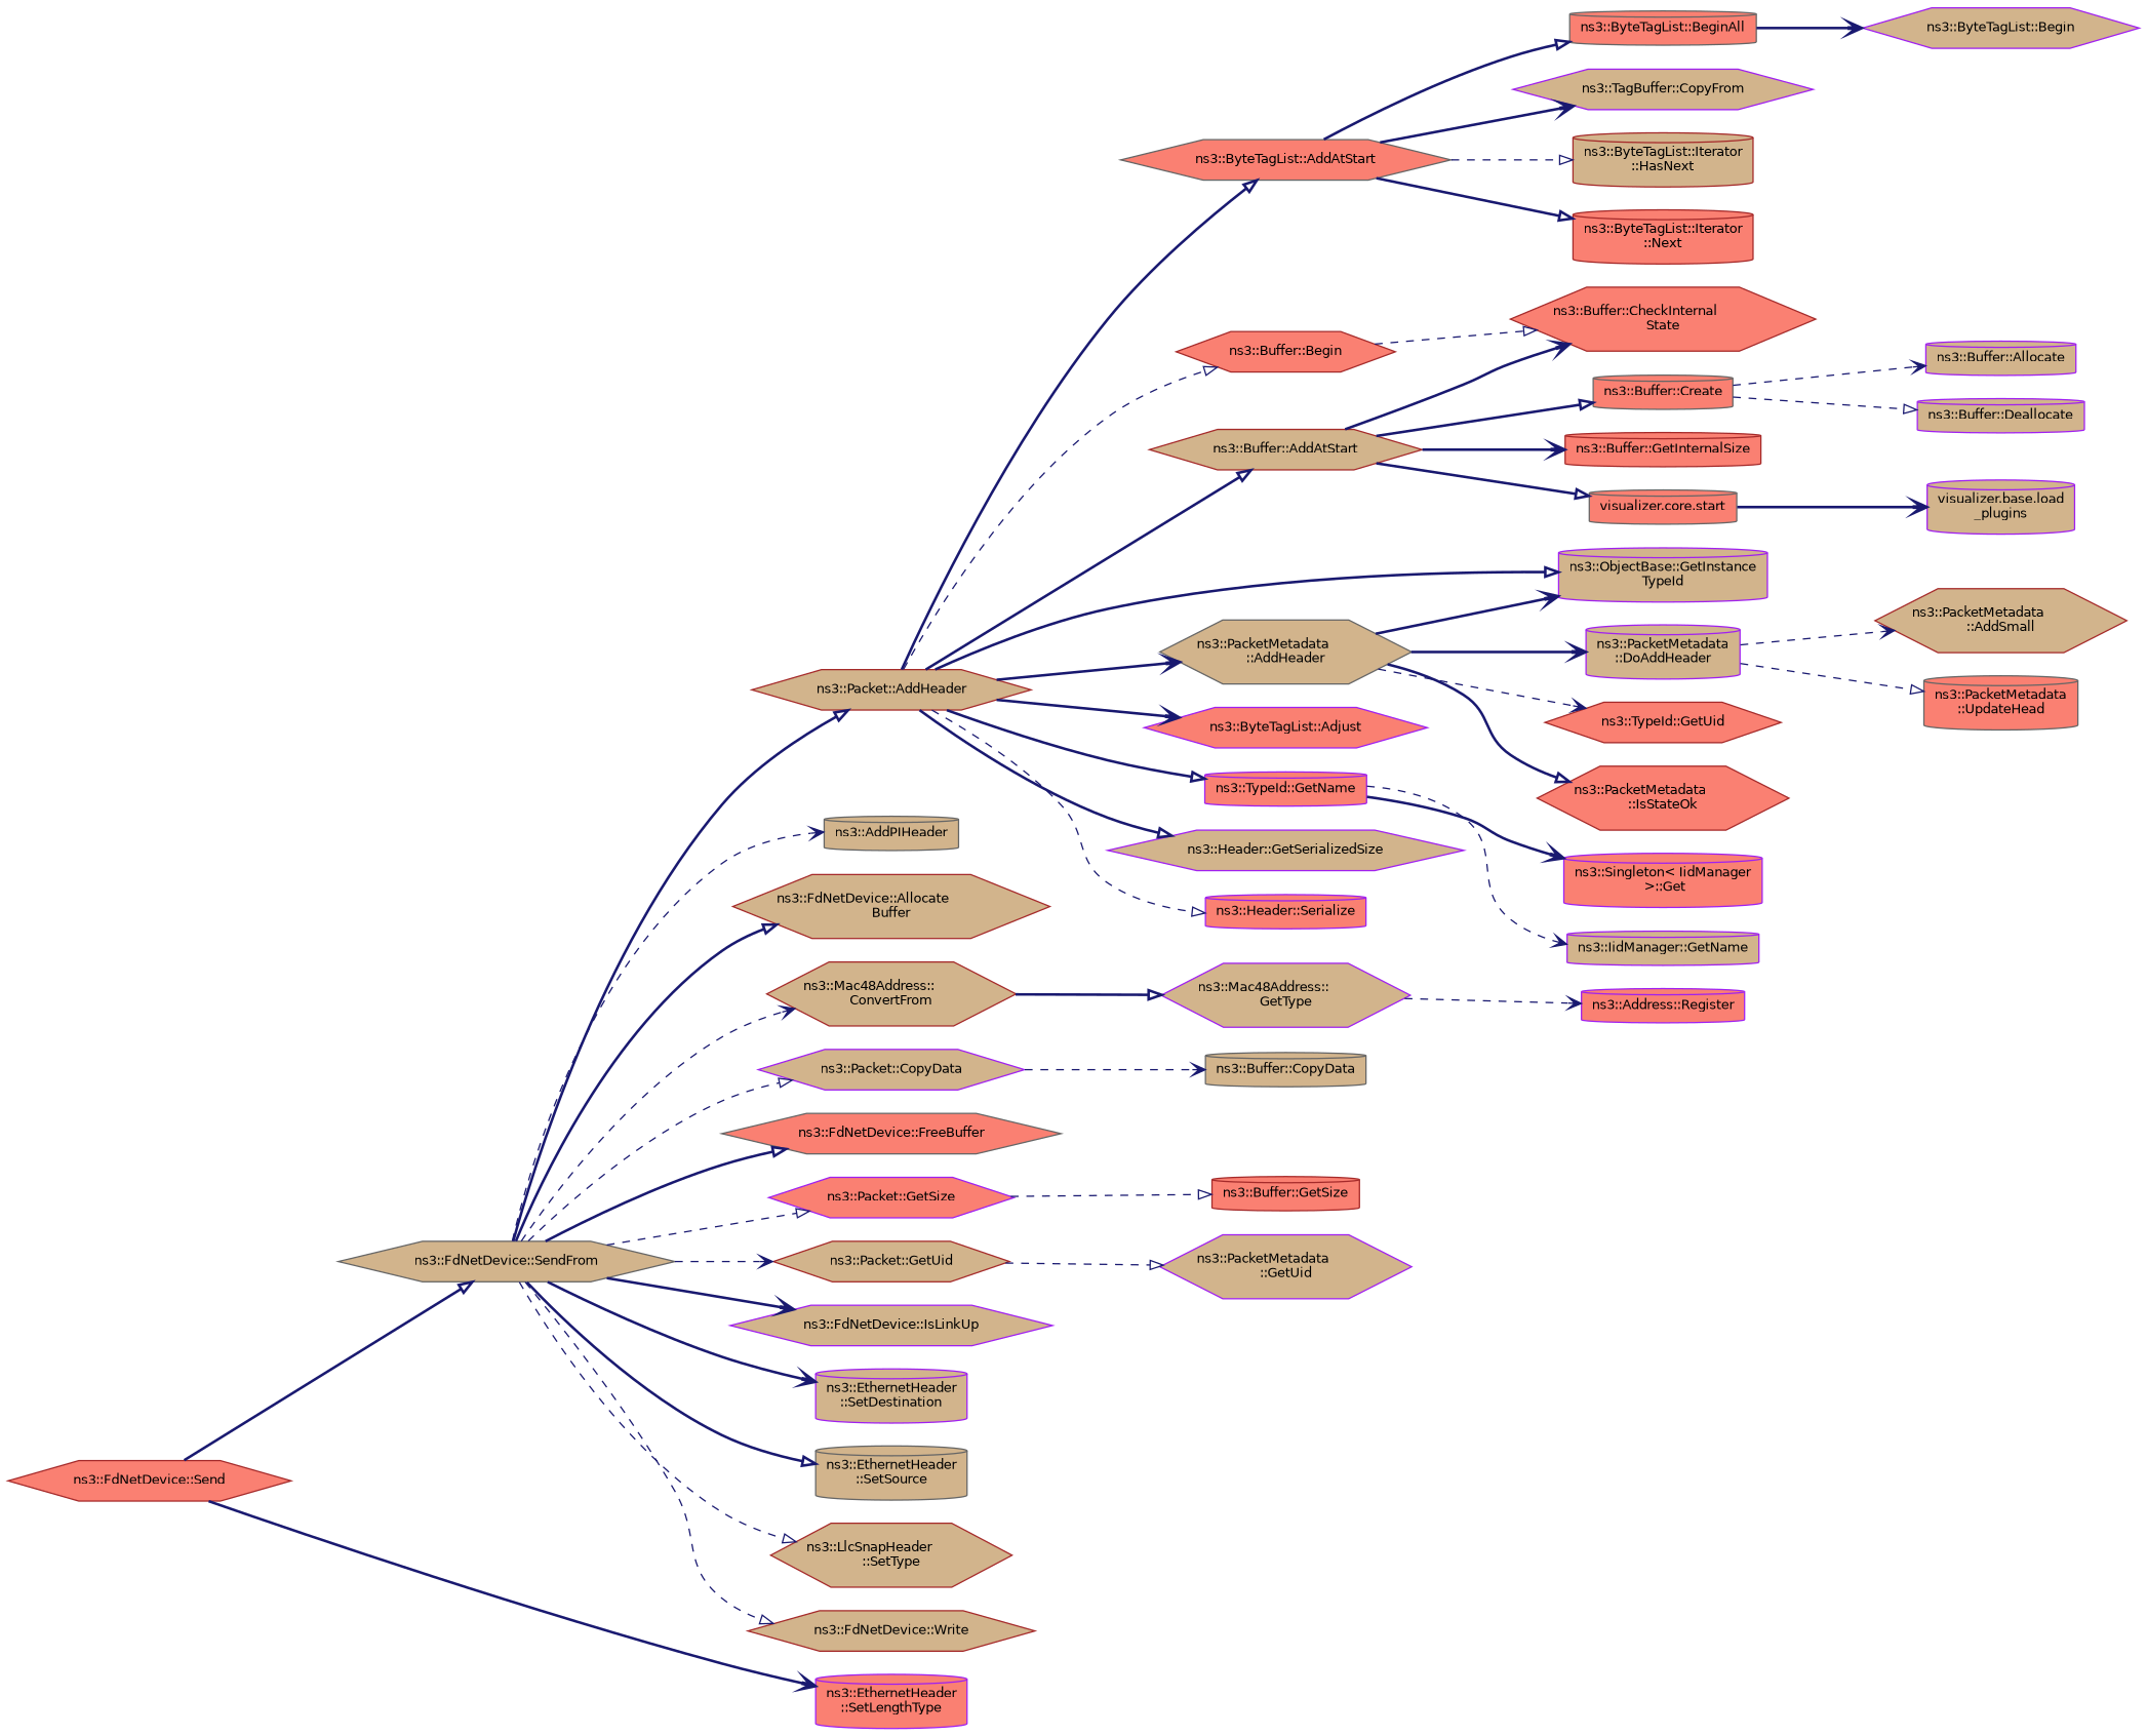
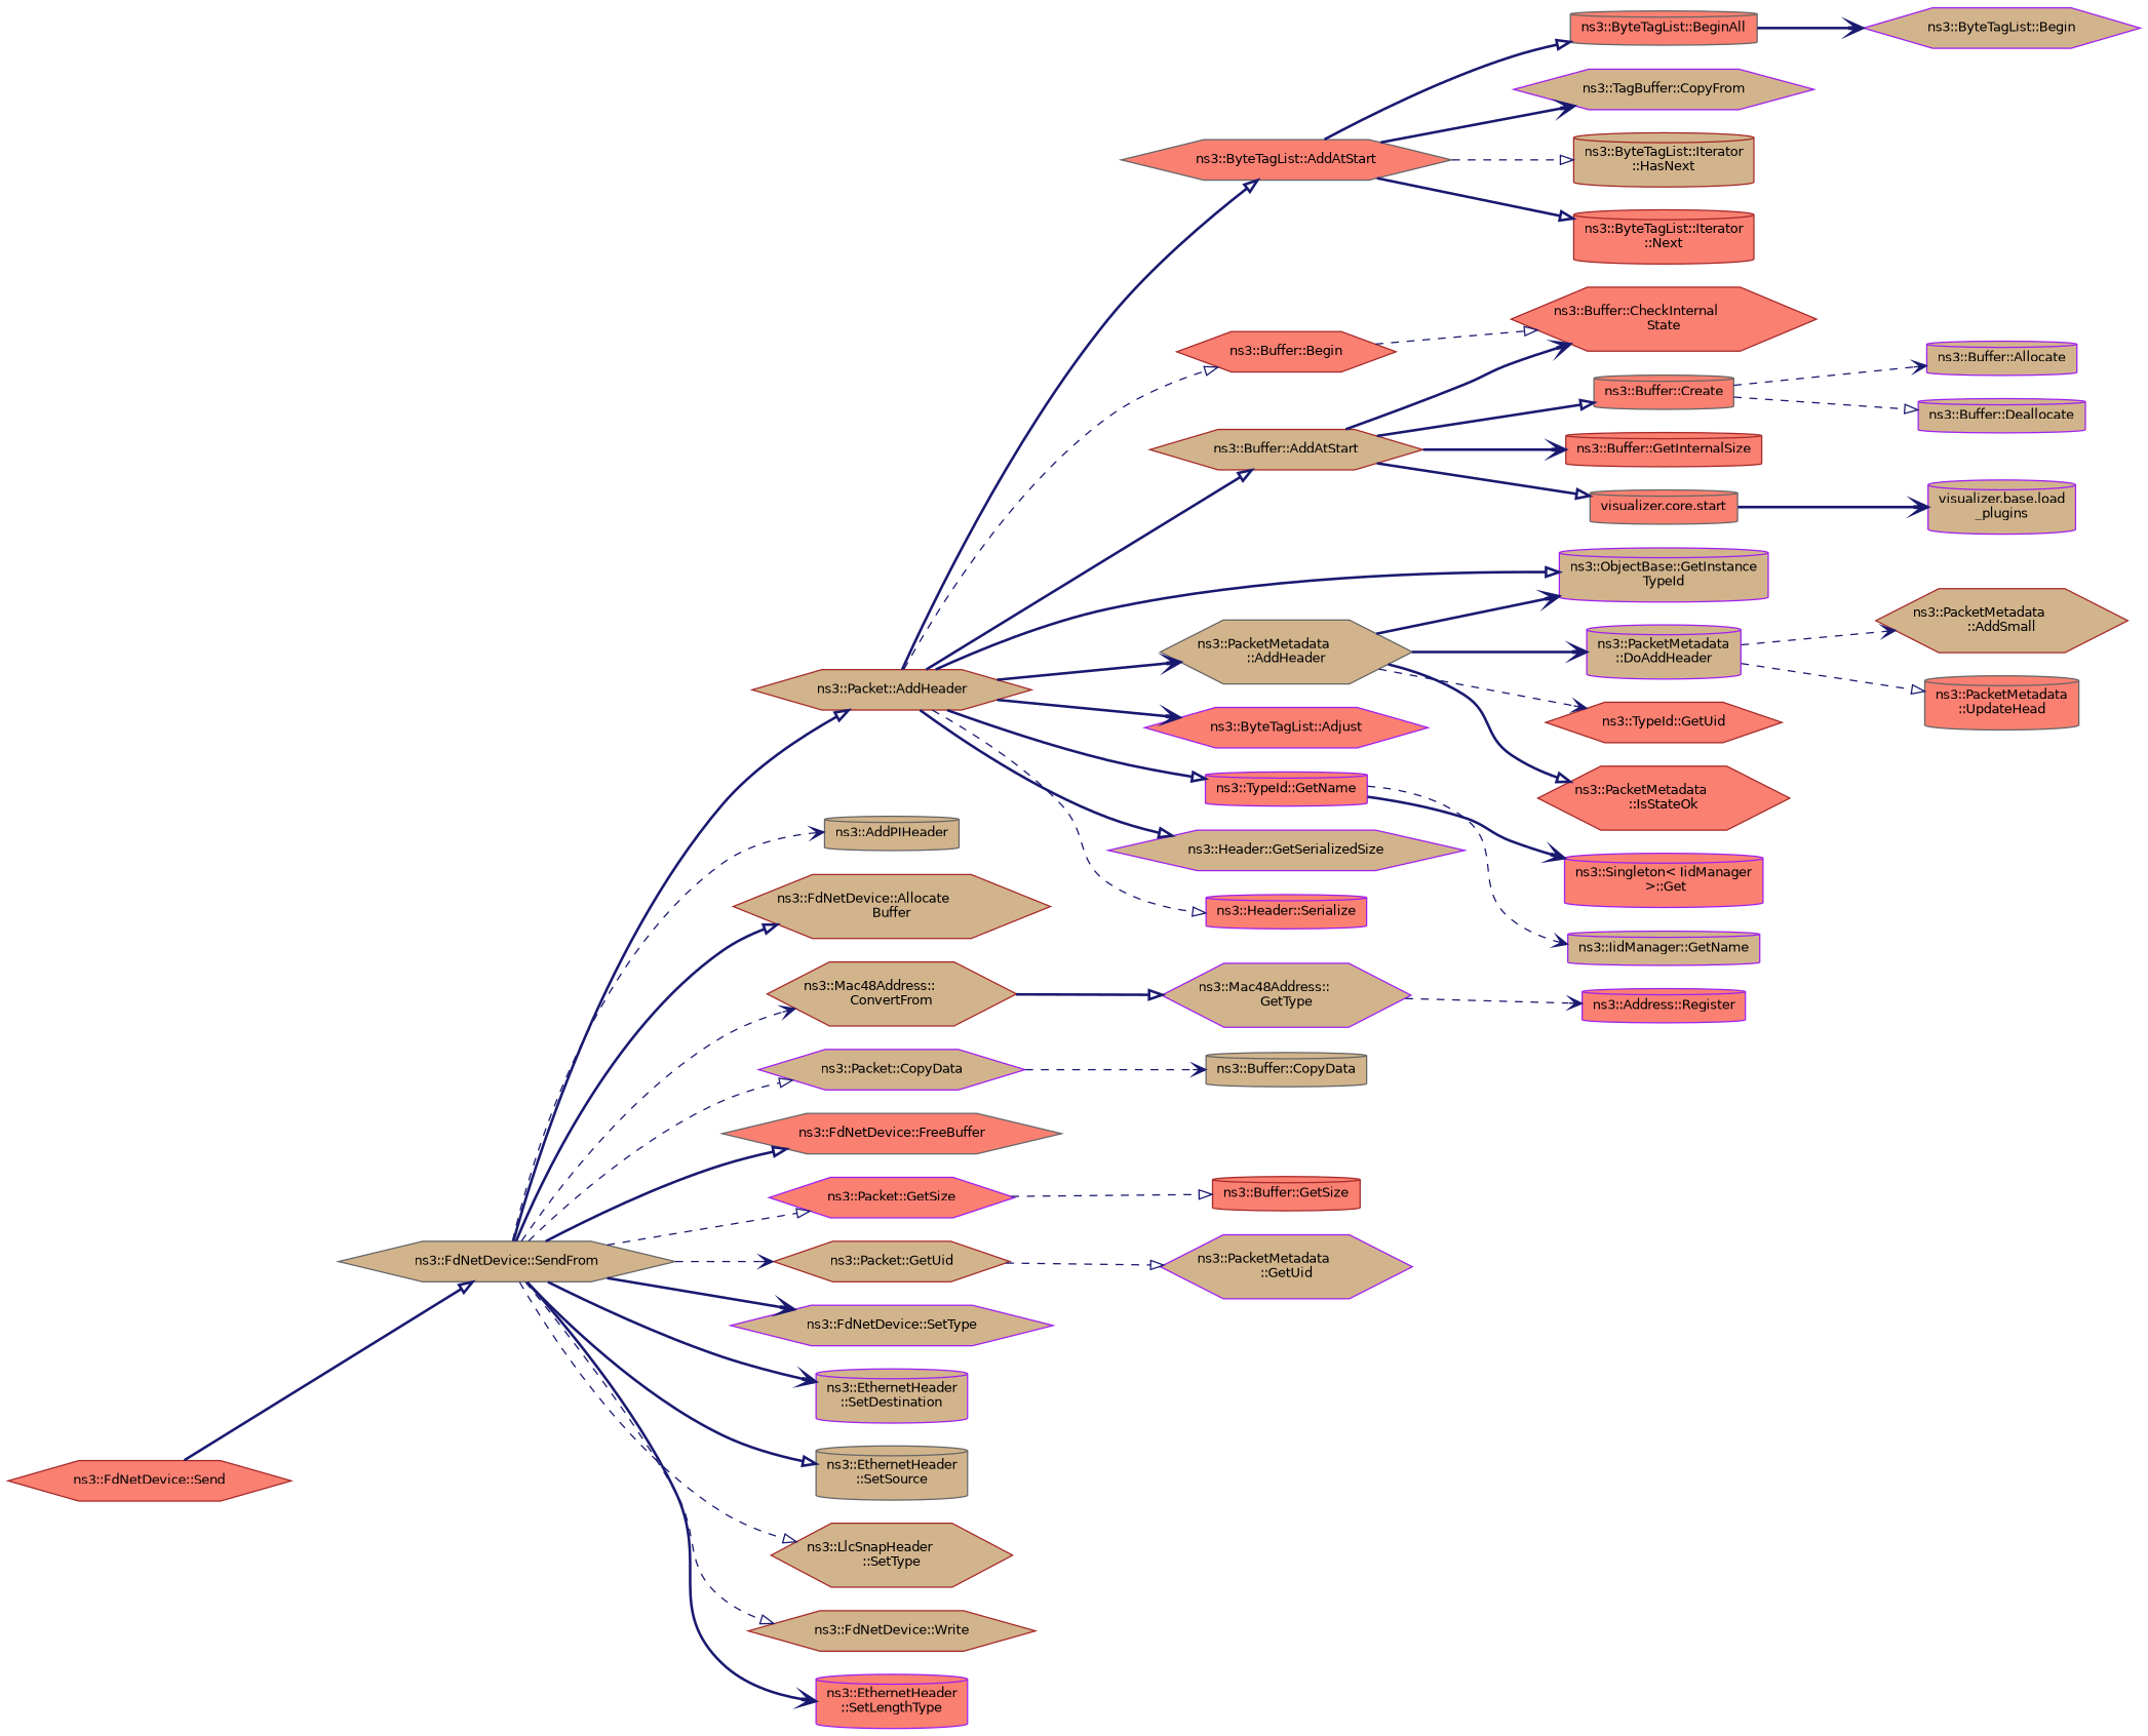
  digraph {
    rankdir=LR
    node [color=purple fillcolor=tan fontname=Helvetica fontsize=10 shape=hexagon style=filled]
    edge [arrowhead=onormal color=midnightblue fontname=Helvetica fontsize=10 labelfontname=Helvetica labelfontsize=10 style=bold]
    n1 [color=brown fillcolor=salmon fontcolor=black height=0.2 label="ns3::FdNetDevice::Send" width=0.4]
    n2 [color=gray40 height=0.2 label="ns3::FdNetDevice::SendFrom" width=0.4]
    n3 [color=brown height=0.2 label="ns3::Packet::AddHeader" width=0.4]
    n4 [color=gray40 height=0.2 label="ns3::AddPIHeader" shape=cylinder width=0.4]
    n5 [color=brown height=0.2 label="ns3::FdNetDevice::Allocate\lBuffer" width=0.4]
    n6 [color=brown height=0.2 label="ns3::Mac48Address::\lConvertFrom" width=0.4]
    n7 [height=0.2 label="ns3::Packet::CopyData" width=0.4]
    n8 [color=gray40 fillcolor=salmon height=0.2 label="ns3::FdNetDevice::FreeBuffer" width=0.4]
    n9 [fillcolor=salmon height=0.2 label="ns3::Packet::GetSize" width=0.4]
    n10 [color=brown height=0.2 label="ns3::Packet::GetUid" width=0.4]
-   n11 [height=0.2 label="ns3::FdNetDevice::IsLinkUp" width=0.4]
+   n11 [height=0.2 label="ns3::FdNetDevice::SetType" width=0.4]
    n12 [height=0.2 label="ns3::EthernetHeader\l::SetDestination" shape=cylinder width=0.4]
    n13 [fillcolor=salmon height=0.2 label="ns3::EthernetHeader\l::SetLengthType" shape=cylinder width=0.4]
    n14 [color=gray40 height=0.2 label="ns3::EthernetHeader\l::SetSource" shape=cylinder width=0.4]
    n15 [color=brown height=0.2 label="ns3::LlcSnapHeader\l::SetType" width=0.4]
    n16 [color=brown height=0.2 label="ns3::FdNetDevice::Write" width=0.4]
    n17 [color=gray40 fillcolor=salmon height=0.2 label="ns3::ByteTagList::AddAtStart" width=0.4]
    n18 [color=brown height=0.2 label="ns3::Buffer::AddAtStart" width=0.4]
    n19 [color=gray40 height=0.2 label="ns3::PacketMetadata\l::AddHeader" width=0.4]
    n20 [height=0.2 label="ns3::ObjectBase::GetInstance\lTypeId" shape=cylinder width=0.4]
    n21 [fillcolor=salmon height=0.2 label="ns3::ByteTagList::Adjust" width=0.4]
    n22 [color=brown fillcolor=salmon height=0.2 label="ns3::Buffer::Begin" width=0.4]
    n23 [fillcolor=salmon height=0.2 label="ns3::TypeId::GetName" shape=cylinder width=0.4]
    n24 [height=0.2 label="ns3::Header::GetSerializedSize" width=0.4]
    n25 [fillcolor=salmon height=0.2 label="ns3::Header::Serialize" shape=cylinder width=0.4]
    n26 [height=0.2 label="ns3::Mac48Address::\lGetType" width=0.4]
    n27 [color=gray40 height=0.2 label="ns3::Buffer::CopyData" shape=cylinder width=0.4]
    n28 [color=brown fillcolor=salmon height=0.2 label="ns3::Buffer::GetSize" shape=cylinder width=0.4]
    n29 [height=0.2 label="ns3::PacketMetadata\l::GetUid" width=0.4]
    n30 [color=gray40 fillcolor=salmon height=0.2 label="ns3::ByteTagList::BeginAll" shape=cylinder width=0.4]
    n31 [height=0.2 label="ns3::TagBuffer::CopyFrom" width=0.4]
    n32 [color=brown height=0.2 label="ns3::ByteTagList::Iterator\l::HasNext" shape=cylinder width=0.4]
    n33 [color=brown fillcolor=salmon height=0.2 label="ns3::ByteTagList::Iterator\l::Next" shape=cylinder width=0.4]
    n34 [color=brown fillcolor=salmon height=0.2 label="ns3::Buffer::CheckInternal\lState" width=0.4]
    n35 [color=gray40 fillcolor=salmon height=0.2 label="ns3::Buffer::Create" shape=cylinder width=0.4]
    n36 [color=brown fillcolor=salmon height=0.2 label="ns3::Buffer::GetInternalSize" shape=cylinder width=0.4]
    n37 [color=gray40 fillcolor=salmon height=0.2 label="visualizer.core.start" shape=cylinder width=0.4]
    n38 [height=0.2 label="ns3::PacketMetadata\l::DoAddHeader" shape=cylinder width=0.4]
    n39 [color=brown fillcolor=salmon height=0.2 label="ns3::TypeId::GetUid" width=0.4]
    n40 [color=brown fillcolor=salmon height=0.2 label="ns3::PacketMetadata\l::IsStateOk" width=0.4]
    n41 [fillcolor=salmon height=0.2 label="ns3::Singleton\< IidManager\l \>::Get" shape=cylinder width=0.4]
    n42 [height=0.2 label="ns3::IidManager::GetName" shape=cylinder width=0.4]
    n43 [height=0.2 label="ns3::ByteTagList::Begin" width=0.4]
    n44 [height=0.2 label="ns3::Buffer::Allocate" shape=cylinder width=0.4]
    n45 [height=0.2 label="ns3::Buffer::Deallocate" shape=cylinder width=0.4]
    n46 [height=0.2 label="visualizer.base.load\l_plugins" shape=cylinder width=0.4]
    n47 [color=brown height=0.2 label="ns3::PacketMetadata\l::AddSmall" width=0.4]
    n48 [color=gray40 fillcolor=salmon height=0.2 label="ns3::PacketMetadata\l::UpdateHead" shape=cylinder width=0.4]
    n49 [fillcolor=salmon height=0.2 label="ns3::Address::Register" shape=cylinder width=0.4]
    n1 -> n2
    n2 -> n3
    n2 -> n4 [arrowhead=vee style=dashed]
    n2 -> n5
    n2 -> n6 [arrowhead=vee style=dashed]
    n2 -> n7 [style=dashed]
    n2 -> n8
    n2 -> n9 [style=dashed]
    n2 -> n10 [arrowhead=vee style=dashed]
    n2 -> n11 [arrowhead=vee]
    n2 -> n12 [arrowhead=vee]
-   n1 -> n13 [arrowhead=vee]
+   n2 -> n13 [arrowhead=vee]
    n2 -> n14
    n2 -> n15 [style=dashed]
    n2 -> n16 [style=dashed]
    n3 -> n17
    n3 -> n18
    n3 -> n19 [arrowhead=vee]
    n3 -> n20
    n3 -> n21 [arrowhead=vee]
    n3 -> n22 [style=dashed]
    n3 -> n23
    n3 -> n24
    n3 -> n25 [style=dashed]
    n6 -> n26
    n7 -> n27 [arrowhead=vee style=dashed]
    n9 -> n28 [style=dashed]
    n10 -> n29 [style=dashed]
    n17 -> n30
    n17 -> n31 [arrowhead=vee]
    n17 -> n32 [style=dashed]
    n17 -> n33
    n18 -> n34 [arrowhead=vee]
    n18 -> n35
    n18 -> n36 [arrowhead=vee]
    n18 -> n37
    n19 -> n20 [arrowhead=vee]
    n19 -> n38 [arrowhead=vee]
    n19 -> n39 [arrowhead=vee style=dashed]
    n19 -> n40
    n22 -> n34 [style=dashed]
    n23 -> n41 [arrowhead=vee]
    n23 -> n42 [arrowhead=vee style=dashed]
    n26 -> n49 [arrowhead=vee style=dashed]
    n30 -> n43 [arrowhead=vee]
    n35 -> n44 [arrowhead=vee style=dashed]
    n35 -> n45 [style=dashed]
    n37 -> n46 [arrowhead=vee]
    n38 -> n47 [arrowhead=vee style=dashed]
    n38 -> n48 [style=dashed]
  }
